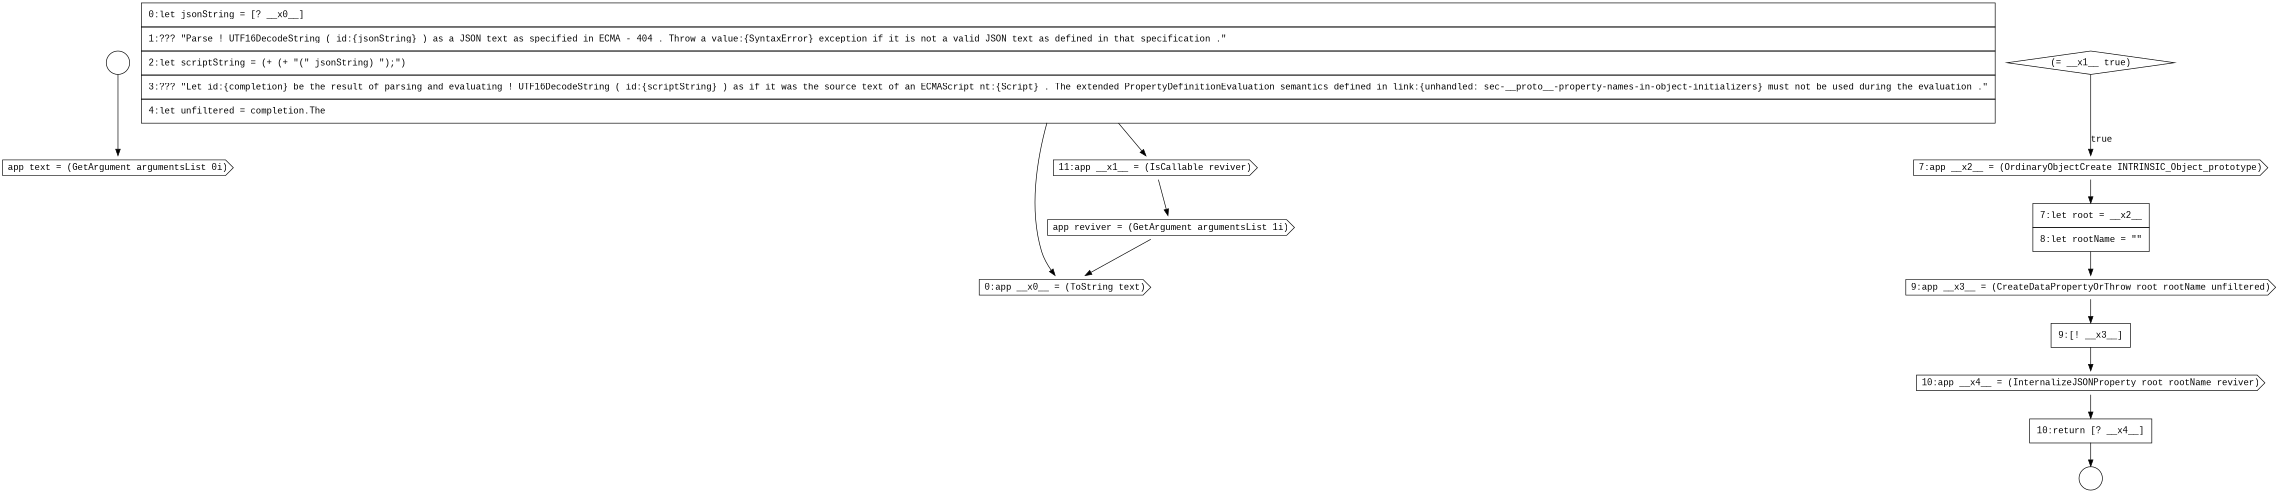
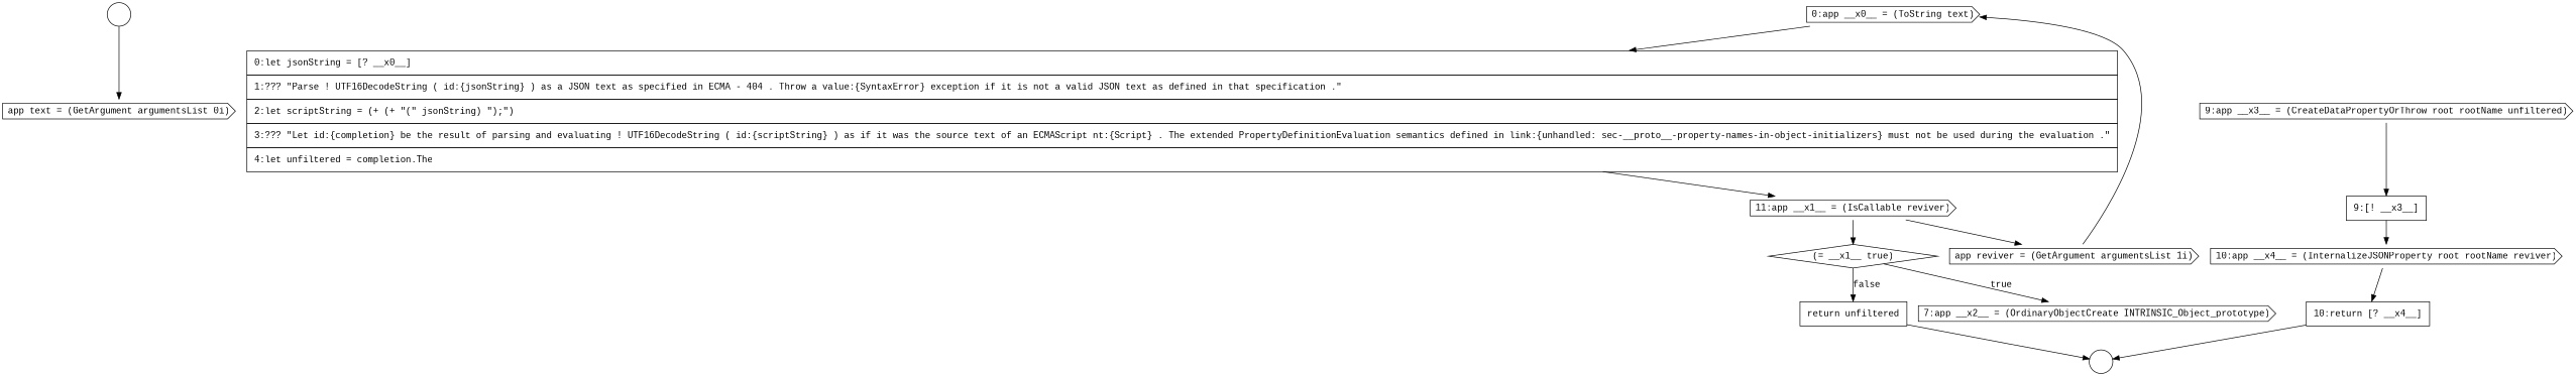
  digraph {
    fontname="Liberation Mono"
    node [color=black fillcolor=white fontname="Liberation Mono" shape=cds style=filled]
    edge [color=black fontname="Liberation Mono"]
    n1 [label=" " shape=circle]
    n2 [label=<<font color="black">app text = (GetArgument argumentsList 0i)</font>>]
    n3 [label=<<font color="black">0:app __x0__ = (ToString text)</font>>]
    n4 [label=<<font color="black">     <table border="0" cellborder="1" cellspacing="0" cellpadding="10">       <tr><td align="left">0:let jsonString = [? __x0__]</td></tr>       <tr><td align="left">1:??? &quot;Parse ! UTF16DecodeString ( id:{jsonString} ) as a JSON text as specified in ECMA - 404 . Throw a value:{SyntaxError} exception if it is not a valid JSON text as defined in that specification .&quot;</td></tr>       <tr><td align="left">2:let scriptString = (+ (+ &quot;(&quot; jsonString) &quot;);&quot;)</td></tr>       <tr><td align="left">3:??? &quot;Let id:{completion} be the result of parsing and evaluating ! UTF16DecodeString ( id:{scriptString} ) as if it was the source text of an ECMAScript nt:{Script} . The extended PropertyDefinitionEvaluation semantics defined in link:{unhandled: sec-__proto__-property-names-in-object-initializers} must not be used during the evaluation .&quot;</td></tr>       <tr><td align="left">4:let unfiltered = completion.The</td></tr>     </table>   </font>> margin=0 shape=none]
    n5 [label=<<font color="black">11:app __x1__ = (IsCallable reviver)</font>>]
    n6 [label=" " shape=circle]
    n7 [label=<<font color="black">app reviver = (GetArgument argumentsList 1i)</font>>]
    n8 [label=<<font color="black">(= __x1__ true)</font>> shape=diamond]
    n9 [label=<<font color="black">9:app __x3__ = (CreateDataPropertyOrThrow root rootName unfiltered)</font>>]
    n10 [label=<<font color="black">     <table border="0" cellborder="1" cellspacing="0" cellpadding="10">       <tr><td align="left">9:[! __x3__]</td></tr>     </table>   </font>> margin=0 shape=none]
    n11 [label=<<font color="black">10:app __x4__ = (InternalizeJSONProperty root rootName reviver)</font>>]
-   n12 [label=<<font color="black">     <table border="0" cellborder="1" cellspacing="0" cellpadding="10">       <tr><td align="left">7:let root = __x2__</td></tr>       <tr><td align="left">8:let rootName = &quot;&quot;</td></tr>     </table>   </font>> margin=0 shape=none]
    n13 [label=<<font color="black">7:app __x2__ = (OrdinaryObjectCreate INTRINSIC_Object_prototype)</font>>]
    n14 [label=<<font color="black">     <table border="0" cellborder="1" cellspacing="0" cellpadding="10">       <tr><td align="left">10:return [? __x4__]</td></tr>     </table>   </font>> margin=0 shape=none]
+   n15 [label=<<font color="black">     <table border="0" cellborder="1" cellspacing="0" cellpadding="10">       <tr><td align="left">return unfiltered</td></tr>     </table>   </font>> margin=0 shape=none]
    n1 -> n2
-   n4 -> n3
+   n3 -> n4
    n4 -> n5
    n5 -> n7
+   n5 -> n8
    n7 -> n3
    n8 -> n13 [label=<<font color="black">true</font>>]
+   n8 -> n15 [label=<<font color="black">false</font>>]
    n9 -> n10
    n10 -> n11
    n11 -> n14
-   n12 -> n9
-   n13 -> n12
    n14 -> n6
+   n15 -> n6
  }
